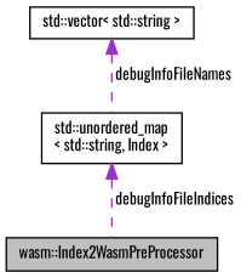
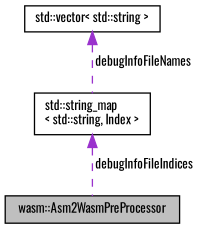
  digraph {
    fontname=Oswald
    node [color=black fillcolor=white fontname=Oswald fontsize=10 shape=record style=filled]
    edge [color=darkorchid3 dir=back fontname=Oswald fontsize=10 labelfontname=Helvetica labelfontsize=10 style=dashed]
-   n1 [fillcolor=grey75 fontcolor=black height=0.2 label="wasm::Index2WasmPreProcessor" width=0.4]
-   n2 [height=0.2 label="std::unordered_map\l\< std::string, Index \>" width=0.4]
+   n1 [fillcolor=grey75 fontcolor=black height=0.2 label="wasm::Asm2WasmPreProcessor" width=0.4]
+   n2 [height=0.2 label="std::string_map\l\< std::string, Index \>" width=0.4]
    n3 [height=0.2 label="std::vector\< std::string \>" width=0.4]
    n2 -> n1 [label=" debugInfoFileIndices"]
    n3 -> n2 [label=" debugInfoFileNames"]
  }
